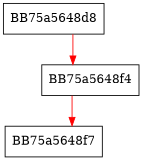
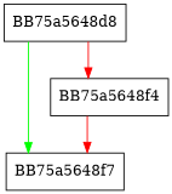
  digraph {
    fontname="DejaVu Serif"
    splines=ortho
    node [fontname="DejaVu Serif" shape=box]
    edge [color=red fontname="DejaVu Serif"]
    BB75a5648d8
    BB75a5648f7
    n3 [label=BB75a5648f4]
+   BB75a5648d8 -> BB75a5648f7 [color=green]
    BB75a5648d8 -> n3
    n3 -> BB75a5648f7
  }
